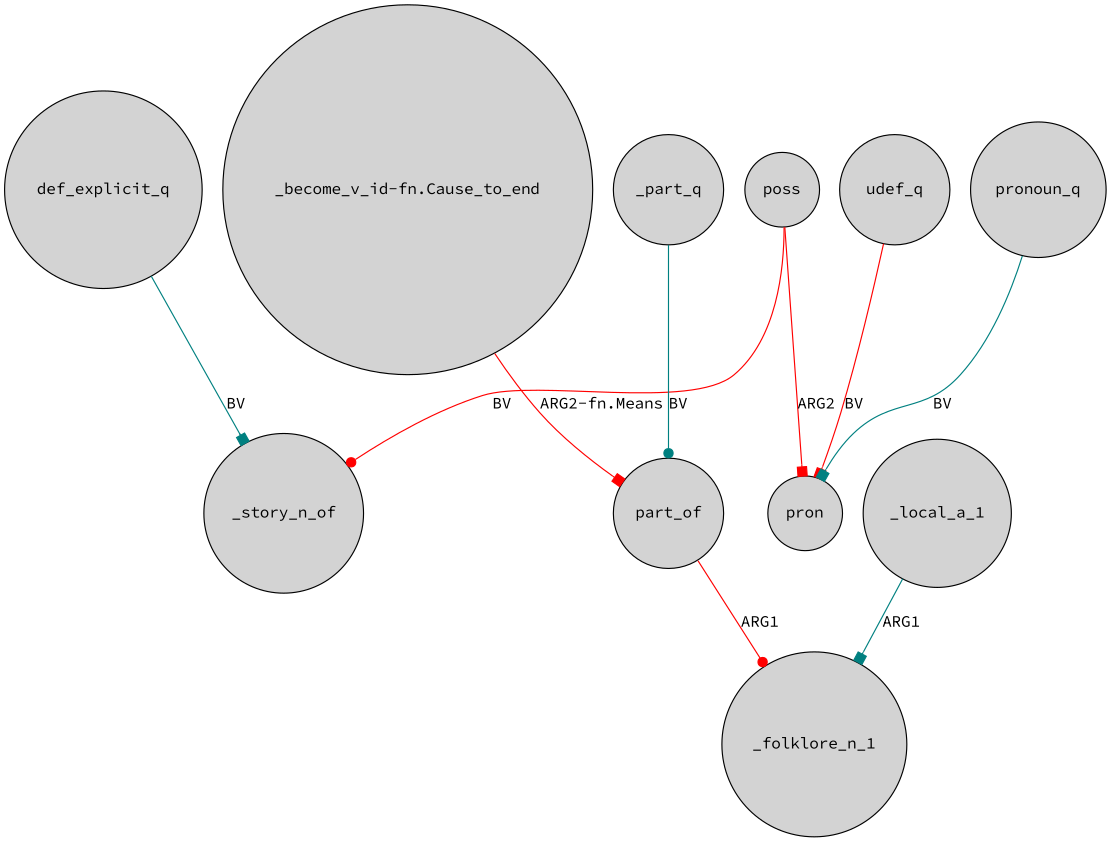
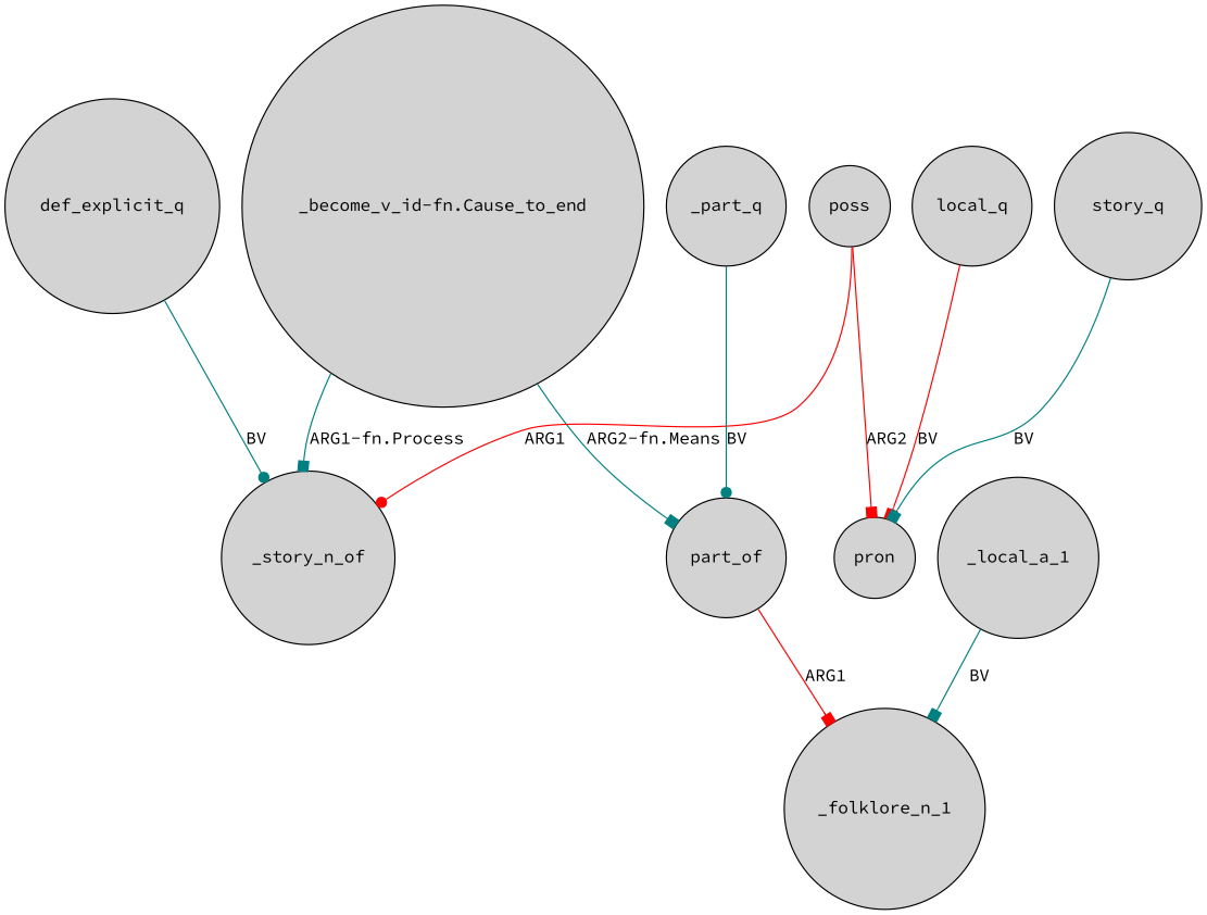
  digraph {
    fontname="Source Code Pro"
    node [fontname="Source Code Pro" shape=circle style=filled]
    edge [arrowhead=box color=teal fontname="Source Code Pro"]
    "_become_v_id-fn.Cause_to_end"
    _story_n_of
    part_of
    _folklore_n_1
-   udef_q
+   udef_q [label=local_q]
    pron
    _local_a_1
    def_explicit_q
    poss
-   pronoun_q
+   pronoun_q [label=story_q]
    _part_q
-   "_become_v_id-fn.Cause_to_end" -> part_of [color=red label="ARG2-fn.Means"]
-   part_of -> _folklore_n_1 [arrowhead=dot color=red label=ARG1]
+   "_become_v_id-fn.Cause_to_end" -> _story_n_of [label="ARG1-fn.Process"]
+   "_become_v_id-fn.Cause_to_end" -> part_of [label="ARG2-fn.Means"]
+   part_of -> _folklore_n_1 [color=red label=ARG1]
    udef_q -> pron [color=red label=BV]
-   _local_a_1 -> _folklore_n_1 [label=ARG1]
-   def_explicit_q -> _story_n_of [label=BV]
-   poss -> _story_n_of [arrowhead=dot color=red label=BV]
+   _local_a_1 -> _folklore_n_1 [label=BV]
+   def_explicit_q -> _story_n_of [arrowhead=dot label=BV]
+   poss -> _story_n_of [arrowhead=dot color=red label=ARG1]
    poss -> pron [color=red label=ARG2]
    pronoun_q -> pron [label=BV]
    _part_q -> part_of [arrowhead=dot label=BV]
  }
